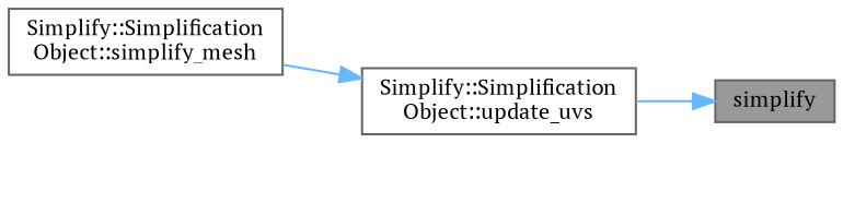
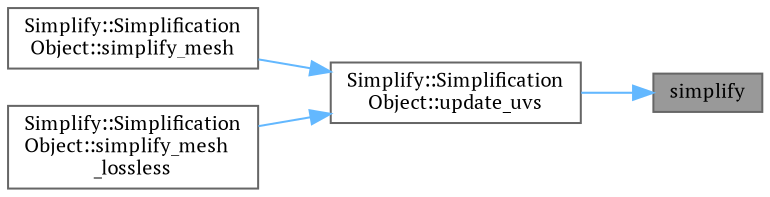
  digraph {
    fontname="PT Serif"
    rankdir=RL
    node [color=grey40 fillcolor=white fontname="PT Serif" fontsize=10 shape=box style=filled]
    edge [color=steelblue1 dir=back fontname="PT Serif" fontsize=10 labelfontname=Helvetica labelfontsize=10 style=solid]
    n1 [color=gray40 fillcolor=grey60 fontcolor=black height=0.2 label=simplify width=0.4]
    n2 [height=0.2 label="Simplify::Simplification\lObject::update_uvs" width=0.4]
    n3 [height=0.2 label="Simplify::Simplification\lObject::simplify_mesh" width=0.4]
+   n4 [height=0.2 label="Simplify::Simplification\lObject::simplify_mesh\l_lossless" width=0.4]
    n1 -> n2
    n2 -> n3
+   n2 -> n4
  }
